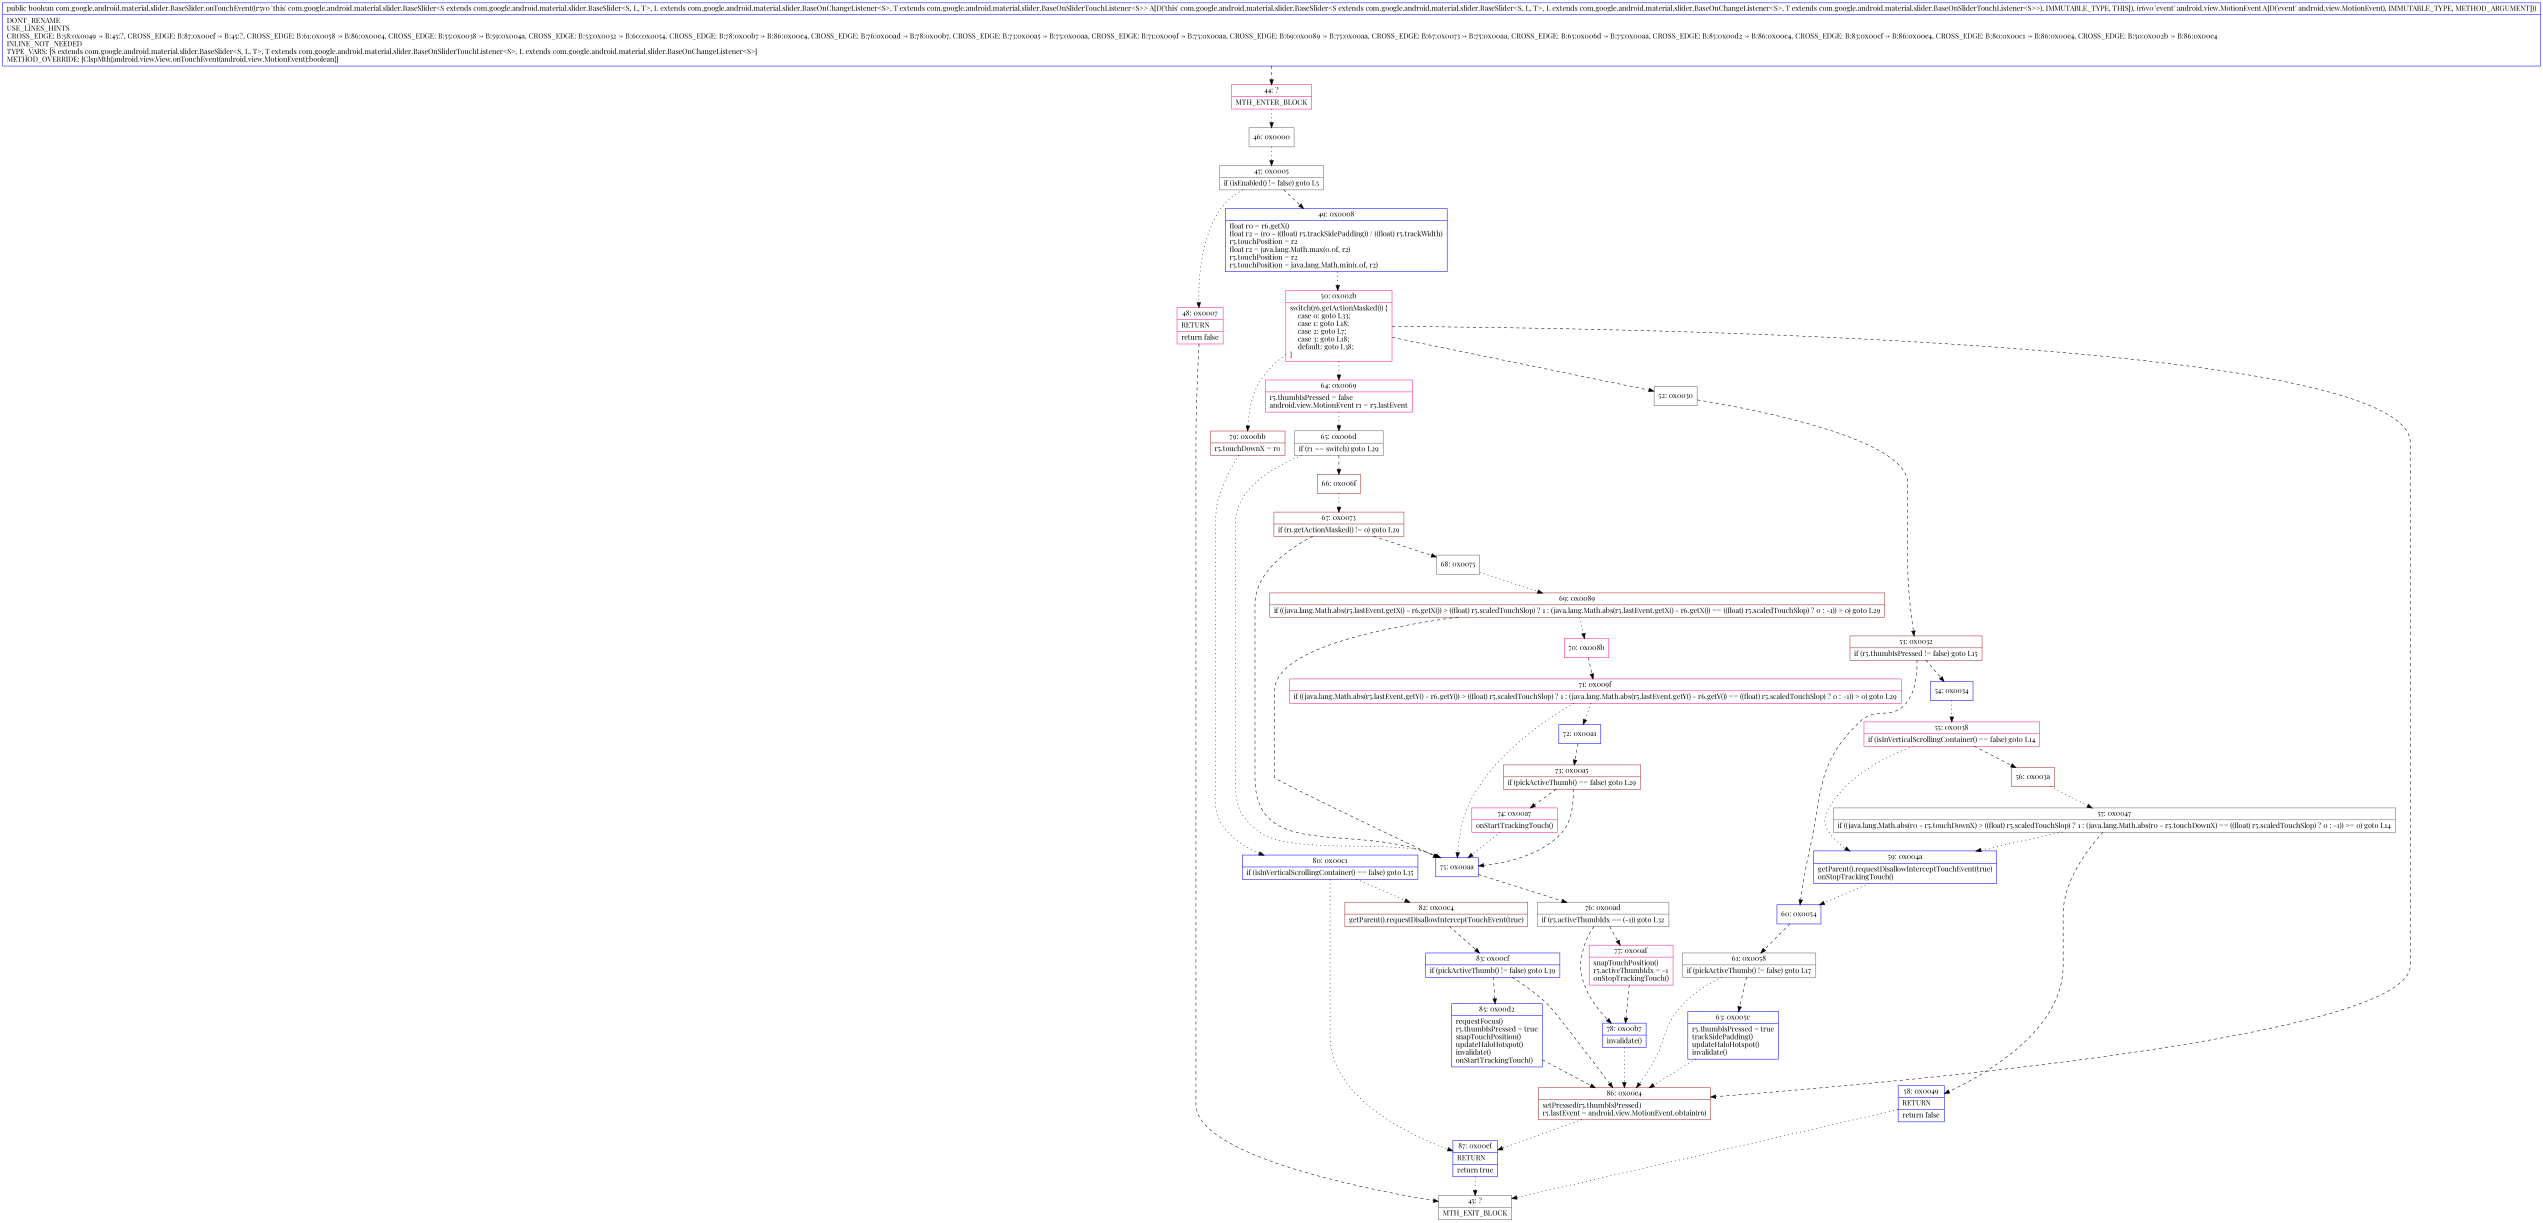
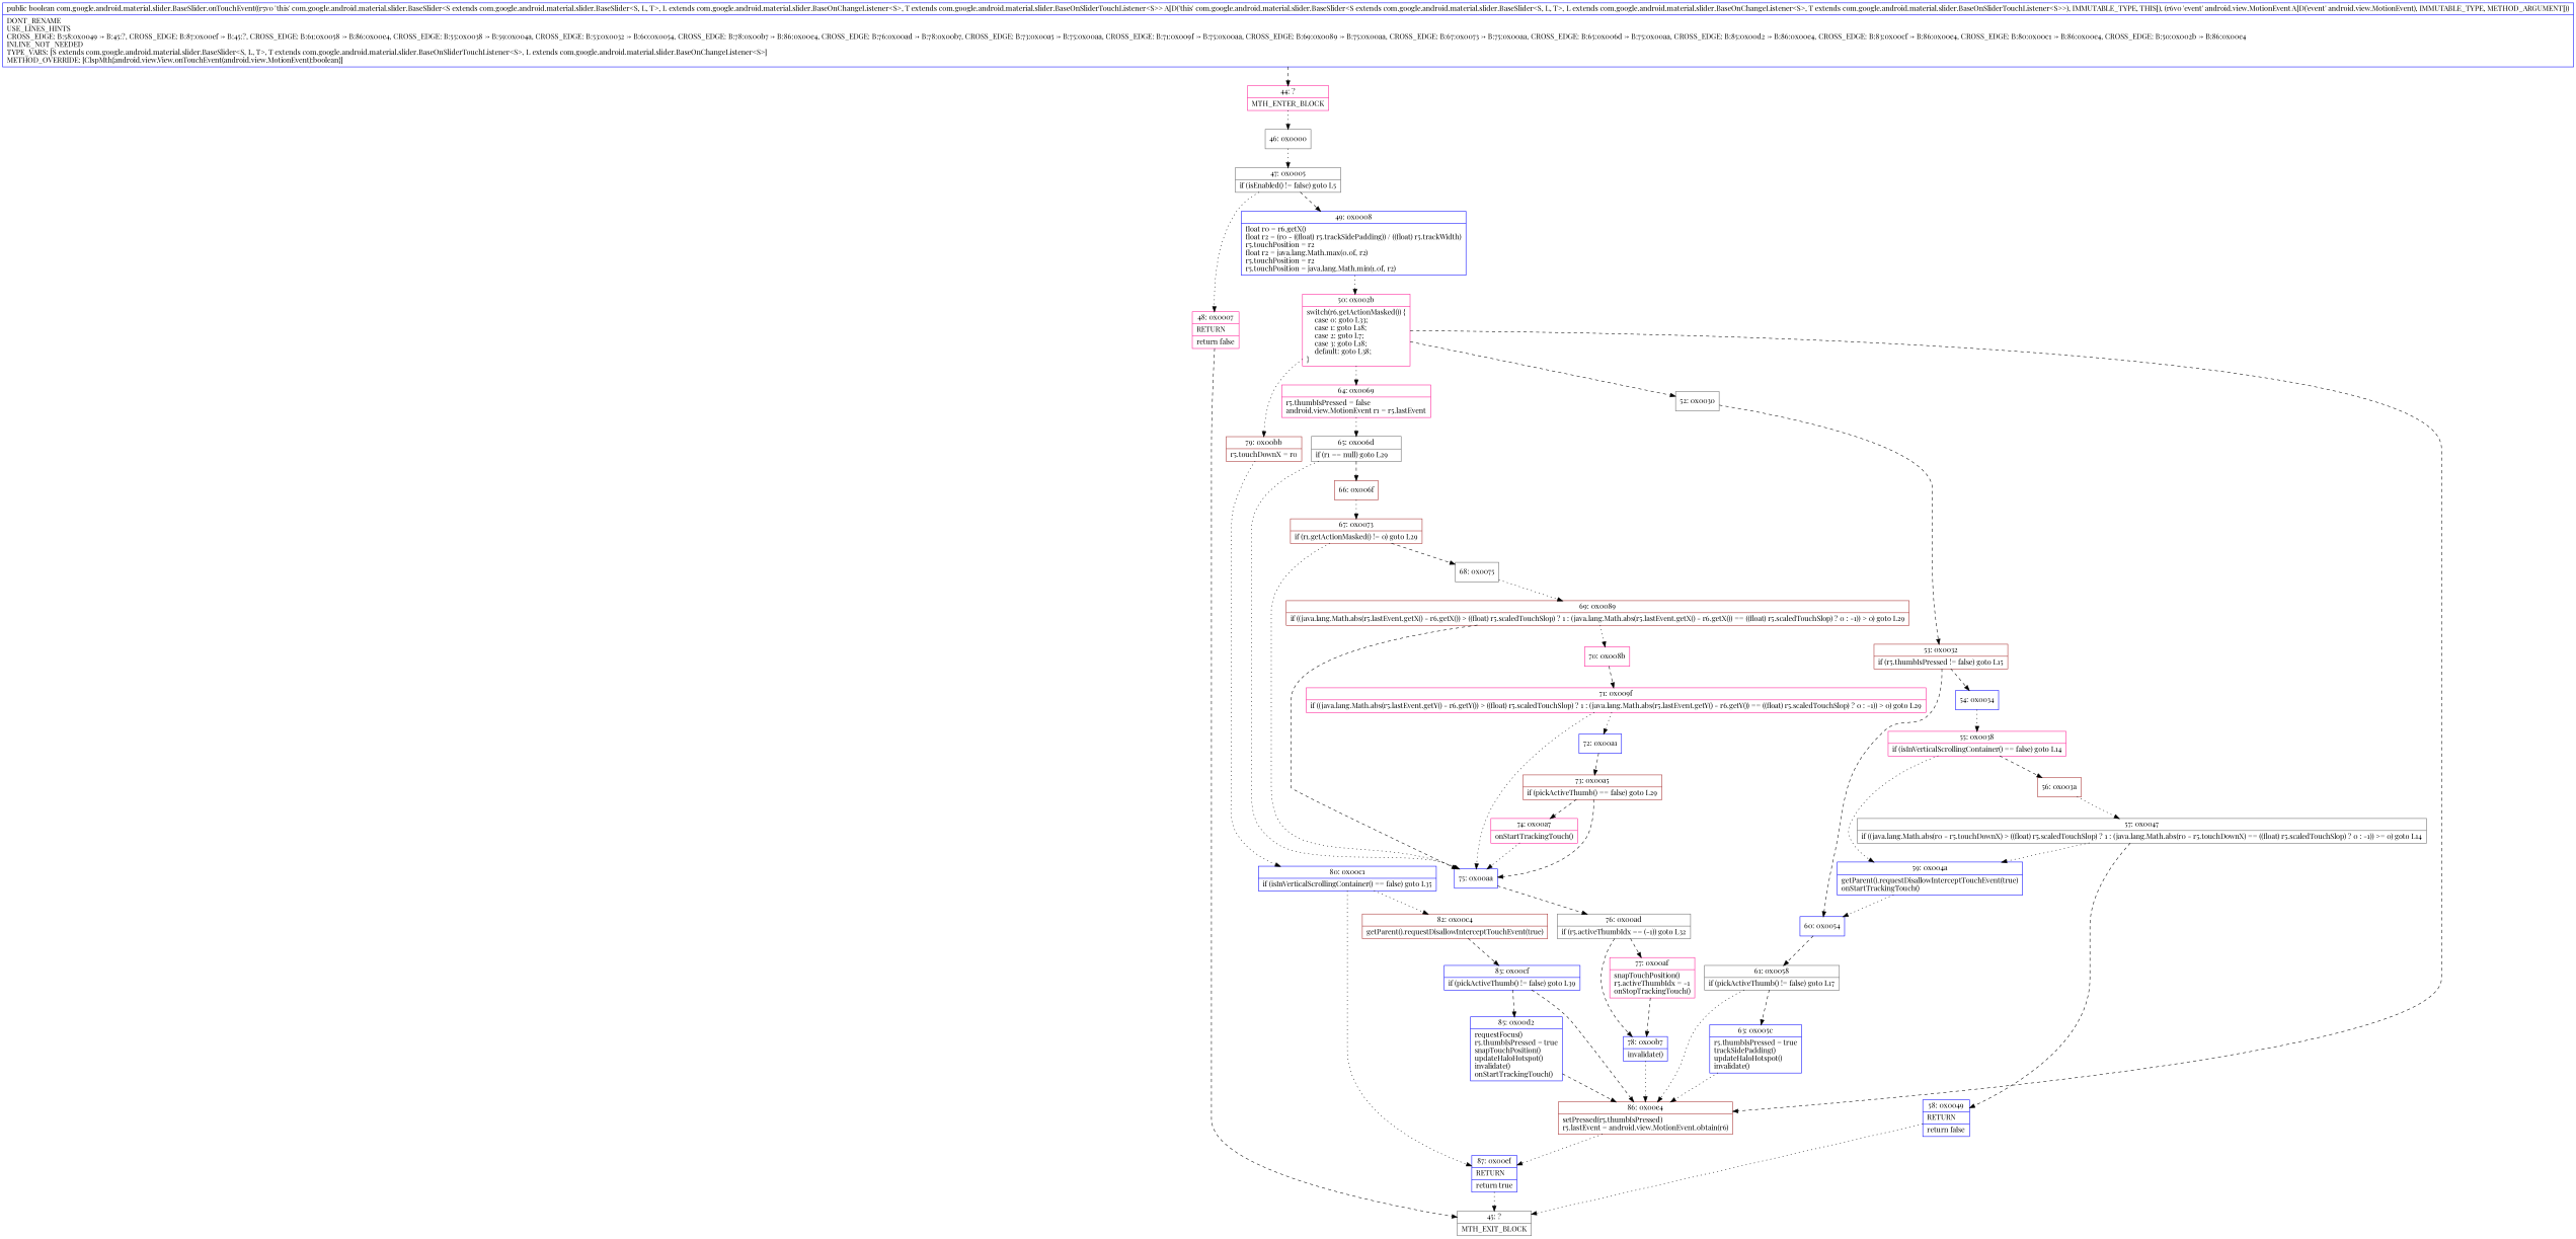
  digraph {
    fontname="Playfair Display"
    node [color=blue fontname="Playfair Display" shape=record]
    edge [fontname="Playfair Display" style=dotted]
    n1 [color=deeppink label="{44\:\ ?|MTH_ENTER_BLOCK\l}"]
    n2 [color=gray40 label="{46\:\ 0x0000}"]
    n3 [color=gray40 label="{47\:\ 0x0005|if (isEnabled() != false) goto L5\l}"]
    n4 [color=deeppink label="{48\:\ 0x0007|RETURN\l|return false\l}"]
    n5 [label="{49\:\ 0x0008|float r0 = r6.getX()\lfloat r2 = (r0 \- ((float) r5.trackSidePadding)) \/ ((float) r5.trackWidth)\lr5.touchPosition = r2\lfloat r2 = java.lang.Math.max(0.0f, r2)\lr5.touchPosition = r2\lr5.touchPosition = java.lang.Math.min(1.0f, r2)\l}"]
    n6 [color=gray40 label="{45\:\ ?|MTH_EXIT_BLOCK\l}"]
    n7 [color=deeppink label="{50\:\ 0x002b|switch(r6.getActionMasked()) \{\l    case 0: goto L33;\l    case 1: goto L18;\l    case 2: goto L7;\l    case 3: goto L18;\l    default: goto L38;\l\}\l}"]
    n8 [color=gray40 label="{52\:\ 0x0030}"]
    n9 [color=deeppink label="{64\:\ 0x0069|r5.thumbIsPressed = false\landroid.view.MotionEvent r1 = r5.lastEvent\l}"]
    n10 [color=brown label="{79\:\ 0x00bb|r5.touchDownX = r0\l}"]
    n11 [color=brown label="{86\:\ 0x00e4|setPressed(r5.thumbIsPressed)\lr5.lastEvent = android.view.MotionEvent.obtain(r6)\l}"]
    n12 [color=brown label="{53\:\ 0x0032|if (r5.thumbIsPressed != false) goto L15\l}"]
-   n13 [color=gray40 label="{65\:\ 0x006d|if (r1 == switch) goto L29\l}"]
+   n13 [color=gray40 label="{65\:\ 0x006d|if (r1 == null) goto L29\l}"]
    n14 [label="{80\:\ 0x00c1|if (isInVerticalScrollingContainer() == false) goto L35\l}"]
    n15 [label="{87\:\ 0x00ef|RETURN\l|return true\l}"]
    n16 [label="{54\:\ 0x0034}"]
    n17 [label="{60\:\ 0x0054}"]
    n18 [color=deeppink label="{55\:\ 0x0038|if (isInVerticalScrollingContainer() == false) goto L14\l}"]
    n19 [color=gray40 label="{61\:\ 0x0058|if (pickActiveThumb() != false) goto L17\l}"]
    n20 [color=brown label="{56\:\ 0x003a}"]
-   n21 [label="{59\:\ 0x004a|getParent().requestDisallowInterceptTouchEvent(true)\lonStopTrackingTouch()\l}"]
+   n21 [label="{59\:\ 0x004a|getParent().requestDisallowInterceptTouchEvent(true)\lonStartTrackingTouch()\l}"]
    n22 [color=gray40 label="{57\:\ 0x0047|if ((java.lang.Math.abs(r0 \- r5.touchDownX) \> ((float) r5.scaledTouchSlop) ? 1 : (java.lang.Math.abs(r0 \- r5.touchDownX) == ((float) r5.scaledTouchSlop) ? 0 : \-1)) \>= 0) goto L14\l}"]
    n23 [label="{58\:\ 0x0049|RETURN\l|return false\l}"]
    n24 [label="{63\:\ 0x005c|r5.thumbIsPressed = true\ltrackSidePadding()\lupdateHaloHotspot()\linvalidate()\l}"]
    n25 [color=brown label="{66\:\ 0x006f}"]
    n26 [label="{75\:\ 0x00aa}"]
    n27 [color=brown label="{67\:\ 0x0073|if (r1.getActionMasked() != 0) goto L29\l}"]
    n28 [color=gray40 label="{76\:\ 0x00ad|if (r5.activeThumbIdx == (\-1)) goto L32\l}"]
    n29 [color=gray40 label="{68\:\ 0x0075}"]
    n30 [color=brown label="{69\:\ 0x0089|if ((java.lang.Math.abs(r5.lastEvent.getX() \- r6.getX()) \> ((float) r5.scaledTouchSlop) ? 1 : (java.lang.Math.abs(r5.lastEvent.getX() \- r6.getX()) == ((float) r5.scaledTouchSlop) ? 0 : \-1)) \> 0) goto L29\l}"]
    n31 [color=deeppink label="{70\:\ 0x008b}"]
    n32 [color=deeppink label="{71\:\ 0x009f|if ((java.lang.Math.abs(r5.lastEvent.getY() \- r6.getY()) \> ((float) r5.scaledTouchSlop) ? 1 : (java.lang.Math.abs(r5.lastEvent.getY() \- r6.getY()) == ((float) r5.scaledTouchSlop) ? 0 : \-1)) \> 0) goto L29\l}"]
    n33 [label="{72\:\ 0x00a1}"]
    n34 [color=brown label="{73\:\ 0x00a5|if (pickActiveThumb() == false) goto L29\l}"]
    n35 [color=deeppink label="{74\:\ 0x00a7|onStartTrackingTouch()\l}"]
    n36 [color=deeppink label="{77\:\ 0x00af|snapTouchPosition()\lr5.activeThumbIdx = \-1\lonStopTrackingTouch()\l}"]
    n37 [label="{78\:\ 0x00b7|invalidate()\l}"]
    n38 [color=brown label="{82\:\ 0x00c4|getParent().requestDisallowInterceptTouchEvent(true)\l}"]
    n39 [label="{83\:\ 0x00cf|if (pickActiveThumb() != false) goto L39\l}"]
    n40 [label="{85\:\ 0x00d2|requestFocus()\lr5.thumbIsPressed = true\lsnapTouchPosition()\lupdateHaloHotspot()\linvalidate()\lonStartTrackingTouch()\l}"]
    n41 [label="{public boolean com.google.android.material.slider.BaseSlider.onTouchEvent((r5v0 'this' com.google.android.material.slider.BaseSlider\<S extends com.google.android.material.slider.BaseSlider\<S, L, T\>, L extends com.google.android.material.slider.BaseOnChangeListener\<S\>, T extends com.google.android.material.slider.BaseOnSliderTouchListener\<S\>\> A[D('this' com.google.android.material.slider.BaseSlider\<S extends com.google.android.material.slider.BaseSlider\<S, L, T\>, L extends com.google.android.material.slider.BaseOnChangeListener\<S\>, T extends com.google.android.material.slider.BaseOnSliderTouchListener\<S\>\>), IMMUTABLE_TYPE, THIS]), (r6v0 'event' android.view.MotionEvent A[D('event' android.view.MotionEvent), IMMUTABLE_TYPE, METHOD_ARGUMENT]))  | DONT_RENAME\lUSE_LINES_HINTS\lCROSS_EDGE: B:58:0x0049 \-\> B:45:?, CROSS_EDGE: B:87:0x00ef \-\> B:45:?, CROSS_EDGE: B:61:0x0058 \-\> B:86:0x00e4, CROSS_EDGE: B:55:0x0038 \-\> B:59:0x004a, CROSS_EDGE: B:53:0x0032 \-\> B:60:0x0054, CROSS_EDGE: B:78:0x00b7 \-\> B:86:0x00e4, CROSS_EDGE: B:76:0x00ad \-\> B:78:0x00b7, CROSS_EDGE: B:73:0x00a5 \-\> B:75:0x00aa, CROSS_EDGE: B:71:0x009f \-\> B:75:0x00aa, CROSS_EDGE: B:69:0x0089 \-\> B:75:0x00aa, CROSS_EDGE: B:67:0x0073 \-\> B:75:0x00aa, CROSS_EDGE: B:65:0x006d \-\> B:75:0x00aa, CROSS_EDGE: B:85:0x00d2 \-\> B:86:0x00e4, CROSS_EDGE: B:83:0x00cf \-\> B:86:0x00e4, CROSS_EDGE: B:80:0x00c1 \-\> B:86:0x00e4, CROSS_EDGE: B:50:0x002b \-\> B:86:0x00e4\lINLINE_NOT_NEEDED\lTYPE_VARS: [S extends com.google.android.material.slider.BaseSlider\<S, L, T\>, T extends com.google.android.material.slider.BaseOnSliderTouchListener\<S\>, L extends com.google.android.material.slider.BaseOnChangeListener\<S\>]\lMETHOD_OVERRIDE: [ClspMth\{android.view.View.onTouchEvent(android.view.MotionEvent):boolean\}]\l}"]
    n1 -> n2
    n2 -> n3
    n3 -> n4
    n3 -> n5 [style=dashed]
    n4 -> n6 [style=dashed]
    n5 -> n7
    n7 -> n8 [style=dashed]
    n7 -> n9
    n7 -> n10
    n7 -> n11 [style=dashed]
    n8 -> n12 [style=dashed]
    n9 -> n13
    n10 -> n14
    n11 -> n15
    n12 -> n16 [style=dashed]
    n12 -> n17 [style=dashed]
    n13 -> n25 [style=dashed]
    n13 -> n26
    n14 -> n15
    n14 -> n38
    n15 -> n6
    n16 -> n18
    n17 -> n19 [style=dashed]
    n18 -> n20 [style=dashed]
    n18 -> n21
    n19 -> n11
    n19 -> n24 [style=dashed]
    n20 -> n22
    n21 -> n17
    n22 -> n21
    n22 -> n23 [style=dashed]
    n23 -> n6
    n24 -> n11
    n25 -> n27
    n26 -> n28 [style=dashed]
-   n27 -> n26 [style=dashed]
+   n27 -> n26
    n27 -> n29 [style=dashed]
    n28 -> n36 [style=dashed]
    n28 -> n37 [style=dashed]
    n29 -> n30
    n30 -> n26 [style=dashed]
    n30 -> n31
    n31 -> n32 [style=dashed]
    n32 -> n26
    n32 -> n33
    n33 -> n34 [style=dashed]
    n34 -> n26 [style=dashed]
    n34 -> n35 [style=dashed]
    n35 -> n26
    n36 -> n37 [style=dashed]
    n37 -> n11
    n38 -> n39 [style=dashed]
    n39 -> n11 [style=dashed]
    n39 -> n40 [style=dashed]
    n40 -> n11 [style=dashed]
    n41 -> n1 [style=dashed]
  }
